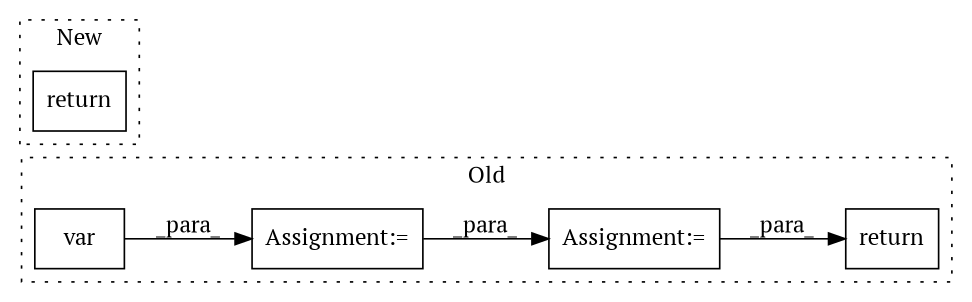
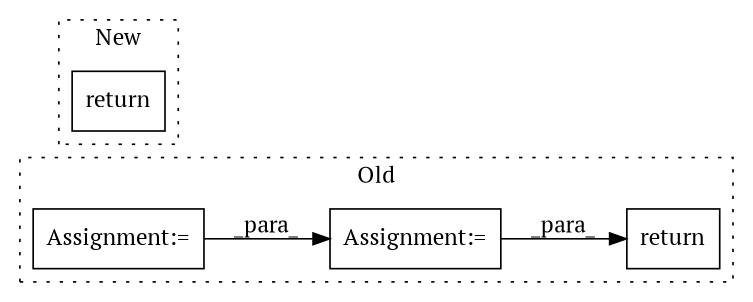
  digraph {
    rankdir=LR
    fontname="PT Serif"
    node [a=41 l=7 shape=box fontname="PT Serif"]
    edge [fontname="PT Serif"]
-   n1 [a=32 l="4,1" label=var s="5553,5560"]
    n2 [label=return s=5690]
    n3 [a=7 l=1 label="Assignment:=" s=5544]
    n4 [a=7 l=1 label="Assignment:=" s=5619]
    n5 [label=return s=5055]
    subgraph cluster_1 {
      label=Old
      style=dotted
-     n1
      n2
      n3
      n4
    }
    subgraph cluster_2 {
      label=New
      style=dotted
      n5
    }
-   n1 -> n3 [label=_para_]
    n3 -> n4 [label=_para_]
    n4 -> n2 [label=_para_]
  }
